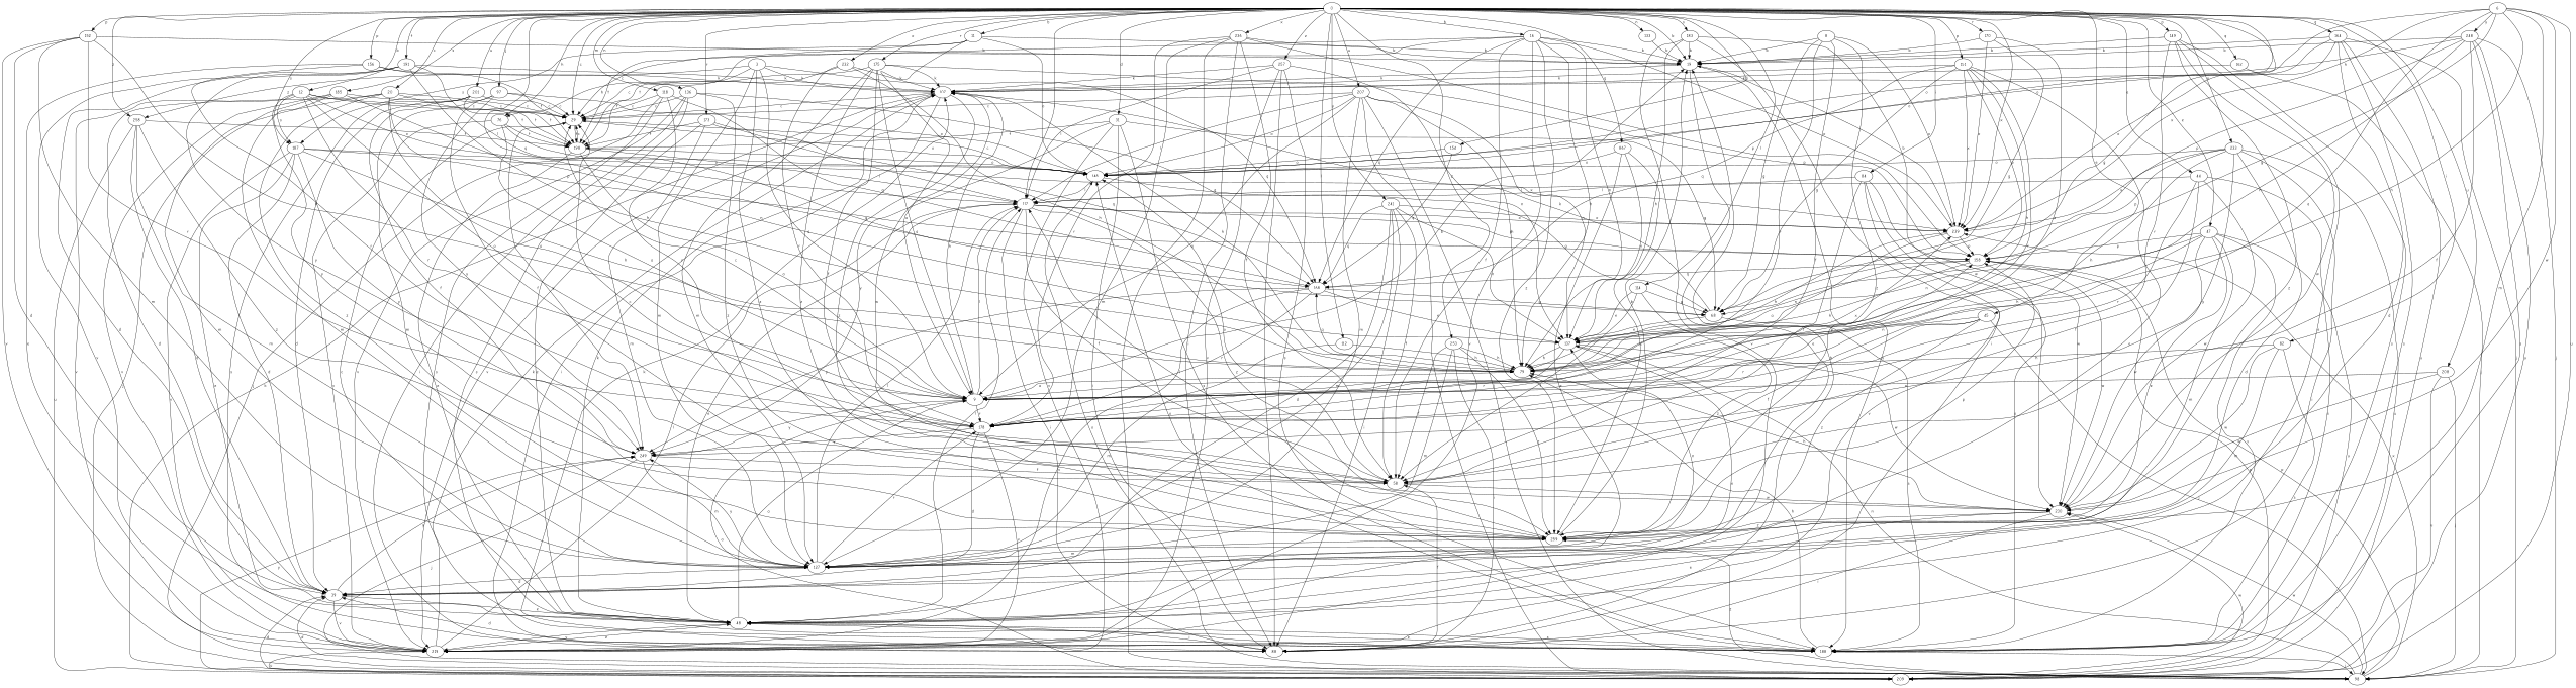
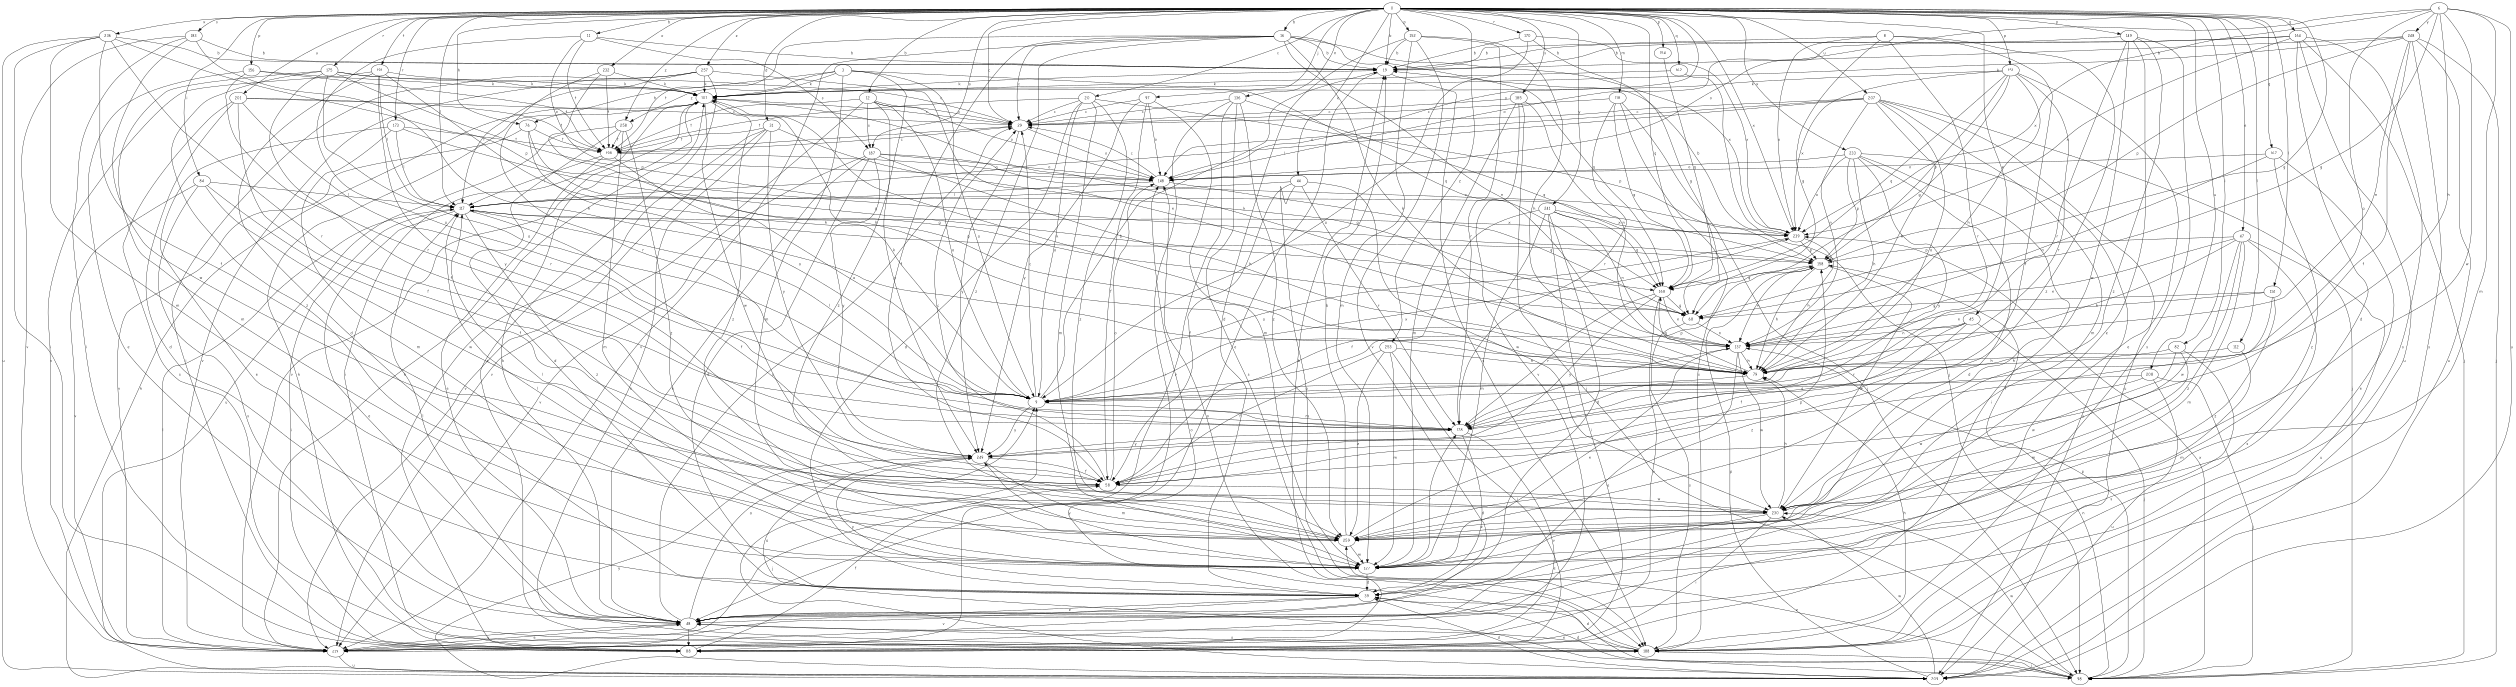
  strict digraph {
    fontname="Comic Neue"
    node [fontname="Comic Neue"]
    edge [fontname="Comic Neue"]
    0
    11
    12
    16
    19
    20
    29
    31
    44
    45
    47
    68
    76
    82
    84
    97
    112
    114
    117
    118
-   133
    136
    148
    149
    151
    152
    154
    156
    162
    164
-   167 [label=867]
+   167
    168
    170
    173
    175
    183
    185
    187
    191
    201
    207
    208
    232
    233
    236
    239
    241
    253
    257
    258
    9
    198
    249
    219
    259
    79
    58
    137
    107
    188
    48
    127
    158
    39
    88
    230
    178
    98
    209
    3
    6
    248
    8
    0 -> 11 [label=b]
    0 -> 12 [label=b]
    0 -> 16 [label=b]
    0 -> 19 [label=b]
    0 -> 20 [label=c]
    0 -> 29 [label=c]
    0 -> 31 [label=d]
    0 -> 44 [label=e]
    0 -> 45 [label=e]
    0 -> 47 [label=e]
    0 -> 68 [label=g]
    0 -> 76 [label=h]
    0 -> 82 [label=i]
    0 -> 84 [label=i]
    0 -> 97 [label=j]
    0 -> 112 [label=l]
    0 -> 114 [label=l]
    0 -> 117 [label=l]
    0 -> 118 [label=m]
-   0 -> 133 [label=n]
    0 -> 136 [label=n]
    0 -> 148 [label=o]
    0 -> 149 [label=p]
    0 -> 151 [label=p]
    0 -> 152 [label=p]
    0 -> 154 [label=p]
    0 -> 156 [label=p]
    0 -> 162 [label=q]
    0 -> 164 [label=q]
    0 -> 167 [label=q]
    0 -> 168 [label=q]
    0 -> 170 [label=r]
    0 -> 173 [label=r]
    0 -> 175 [label=r]
    0 -> 183 [label=s]
    0 -> 185 [label=s]
    0 -> 187 [label=s]
    0 -> 191 [label=t]
    0 -> 201 [label=u]
    0 -> 207 [label=u]
    0 -> 208 [label=u]
    0 -> 232 [label=x]
    0 -> 233 [label=x]
    0 -> 236 [label=x]
    0 -> 239 [label=x]
    0 -> 241 [label=y]
    0 -> 253 [label=z]
    0 -> 257 [label=z]
    0 -> 258 [label=z]
    11 -> 19 [label=b]
    11 -> 148 [label=o]
    11 -> 187 [label=s]
    11 -> 9 [label=a]
    11 -> 198 [label=t]
    12 -> 29 [label=c]
    12 -> 148 [label=o]
    12 -> 187 [label=s]
    12 -> 9 [label=a]
    12 -> 198 [label=t]
    12 -> 249 [label=y]
    12 -> 219 [label=v]
    16 -> 19 [label=b]
    16 -> 29 [label=c]
    16 -> 168 [label=q]
    16 -> 239 [label=x]
    16 -> 198 [label=t]
    16 -> 219 [label=v]
    16 -> 259 [label=z]
    16 -> 79 [label=h]
    16 -> 58 [label=f]
    16 -> 137 [label=n]
    19 -> 107 [label=k]
    19 -> 188 [label=s]
    19 -> 48 [label=e]
    20 -> 29 [label=c]
    20 -> 9 [label=a]
    20 -> 198 [label=t]
    20 -> 259 [label=z]
    20 -> 127 [label=m]
    20 -> 158 [label=p]
    20 -> 39 [label=d]
    29 -> 148 [label=o]
    29 -> 198 [label=t]
    29 -> 249 [label=y]
    31 -> 68 [label=g]
    31 -> 198 [label=t]
    31 -> 249 [label=y]
    31 -> 219 [label=v]
    31 -> 188 [label=s]
    31 -> 88 [label=i]
    44 -> 117 [label=l]
    44 -> 58 [label=f]
    44 -> 188 [label=s]
    44 -> 230 [label=w]
    44 -> 178 [label=r]
    45 -> 259 [label=z]
    45 -> 58 [label=f]
    45 -> 137 [label=n]
    45 -> 178 [label=r]
    45 -> 98 [label=j]
    47 -> 259 [label=z]
    47 -> 79 [label=h]
    47 -> 137 [label=n]
    47 -> 188 [label=s]
    47 -> 127 [label=m]
    47 -> 158 [label=p]
    47 -> 230 [label=w]
    47 -> 209 [label=u]
    68 -> 137 [label=n]
    68 -> 107 [label=k]
    68 -> 188 [label=s]
    76 -> 68 [label=g]
    76 -> 9 [label=a]
    76 -> 198 [label=t]
    76 -> 219 [label=v]
    82 -> 79 [label=h]
    82 -> 188 [label=s]
    82 -> 127 [label=m]
    82 -> 230 [label=w]
    84 -> 117 [label=l]
    84 -> 219 [label=v]
    84 -> 58 [label=f]
    84 -> 188 [label=s]
    84 -> 230 [label=w]
    97 -> 29 [label=c]
    97 -> 148 [label=o]
    97 -> 249 [label=y]
    97 -> 58 [label=f]
    97 -> 127 [label=m]
    112 -> 79 [label=h]
    112 -> 127 [label=m]
    114 -> 68 [label=g]
    114 -> 259 [label=z]
    114 -> 58 [label=f]
    114 -> 137 [label=n]
    117 -> 239 [label=x]
    117 -> 259 [label=z]
    117 -> 58 [label=f]
    117 -> 48 [label=e]
    117 -> 158 [label=p]
    117 -> 88 [label=i]
    118 -> 29 [label=c]
    118 -> 168 [label=q]
    118 -> 188 [label=s]
    118 -> 178 [label=r]
    118 -> 98 [label=j]
-   133 -> 19 [label=b]
    136 -> 29 [label=c]
    136 -> 168 [label=q]
    136 -> 219 [label=v]
    136 -> 259 [label=z]
    136 -> 188 [label=s]
    136 -> 88 [label=i]
    148 -> 29 [label=c]
    148 -> 68 [label=g]
    148 -> 117 [label=l]
    149 -> 19 [label=b]
    149 -> 259 [label=z]
    149 -> 188 [label=s]
    149 -> 48 [label=e]
    149 -> 230 [label=w]
    149 -> 178 [label=r]
    151 -> 68 [label=g]
    151 -> 168 [label=q]
    151 -> 239 [label=x]
    151 -> 79 [label=h]
    151 -> 107 [label=k]
    151 -> 48 [label=e]
    151 -> 158 [label=p]
    151 -> 178 [label=r]
    152 -> 19 [label=b]
    152 -> 219 [label=v]
    152 -> 79 [label=h]
    152 -> 127 [label=m]
    152 -> 39 [label=d]
    152 -> 178 [label=r]
-   154 -> 148 [label=o]
    154 -> 168 [label=q]
    156 -> 198 [label=t]
    156 -> 107 [label=k]
    156 -> 48 [label=e]
    156 -> 178 [label=r]
    162 -> 107 [label=k]
    162 -> 98 [label=j]
    164 -> 19 [label=b]
    164 -> 148 [label=o]
    164 -> 239 [label=x]
    164 -> 188 [label=s]
    164 -> 39 [label=d]
    164 -> 98 [label=j]
    164 -> 209 [label=u]
    167 -> 148 [label=o]
    167 -> 259 [label=z]
    167 -> 137 [label=n]
    167 -> 48 [label=e]
    168 -> 68 [label=g]
    168 -> 249 [label=y]
    168 -> 219 [label=v]
    168 -> 137 [label=n]
    168 -> 178 [label=r]
    170 -> 19 [label=b]
    170 -> 68 [label=g]
    170 -> 239 [label=x]
    170 -> 9 [label=a]
    173 -> 117 [label=l]
    173 -> 168 [label=q]
    173 -> 198 [label=t]
    173 -> 48 [label=e]
    173 -> 127 [label=m]
    175 -> 29 [label=c]
    175 -> 9 [label=a]
    175 -> 259 [label=z]
    175 -> 58 [label=f]
    175 -> 107 [label=k]
    175 -> 127 [label=m]
    175 -> 158 [label=p]
    183 -> 19 [label=b]
    183 -> 219 [label=v]
    183 -> 79 [label=h]
    183 -> 88 [label=i]
    183 -> 230 [label=w]
    185 -> 29 [label=c]
    185 -> 219 [label=v]
    185 -> 137 [label=n]
    185 -> 127 [label=m]
    185 -> 98 [label=j]
    187 -> 148 [label=o]
    187 -> 239 [label=x]
    187 -> 249 [label=y]
    187 -> 219 [label=v]
    187 -> 79 [label=h]
    187 -> 48 [label=e]
    187 -> 39 [label=d]
    191 -> 117 [label=l]
    191 -> 249 [label=y]
    191 -> 219 [label=v]
    191 -> 79 [label=h]
    191 -> 107 [label=k]
    191 -> 39 [label=d]
    201 -> 29 [label=c]
    201 -> 198 [label=t]
    201 -> 58 [label=f]
    201 -> 188 [label=s]
    201 -> 39 [label=d]
-   12 -> 178 [label=r]
+   201 -> 178 [label=r]
    207 -> 29 [label=c]
    207 -> 117 [label=l]
    207 -> 148 [label=o]
    207 -> 9 [label=a]
    207 -> 79 [label=h]
    207 -> 137 [label=n]
    207 -> 127 [label=m]
    207 -> 98 [label=j]
    207 -> 209 [label=u]
    208 -> 9 [label=a]
    208 -> 230 [label=w]
    208 -> 98 [label=j]
    208 -> 209 [label=u]
    232 -> 198 [label=t]
    232 -> 79 [label=h]
    232 -> 107 [label=k]
    232 -> 178 [label=r]
    233 -> 148 [label=o]
    233 -> 239 [label=x]
    233 -> 249 [label=y]
    233 -> 79 [label=h]
    233 -> 158 [label=p]
    233 -> 39 [label=d]
    233 -> 88 [label=i]
    233 -> 209 [label=u]
    236 -> 19 [label=b]
    236 -> 58 [label=f]
    236 -> 127 [label=m]
    236 -> 158 [label=p]
    236 -> 88 [label=i]
    236 -> 178 [label=r]
    236 -> 209 [label=u]
    239 -> 19 [label=b]
    239 -> 9 [label=a]
    239 -> 79 [label=h]
    239 -> 158 [label=p]
    241 -> 168 [label=q]
    241 -> 239 [label=x]
    241 -> 58 [label=f]
    241 -> 137 [label=n]
    241 -> 127 [label=m]
    241 -> 39 [label=d]
    241 -> 88 [label=i]
    253 -> 259 [label=z]
    253 -> 79 [label=h]
    253 -> 58 [label=f]
    253 -> 127 [label=m]
    253 -> 88 [label=i]
    257 -> 117 [label=l]
    257 -> 219 [label=v]
    257 -> 137 [label=n]
    257 -> 107 [label=k]
    257 -> 188 [label=s]
    257 -> 88 [label=i]
    258 -> 198 [label=t]
    258 -> 259 [label=z]
    258 -> 127 [label=m]
    258 -> 39 [label=d]
    258 -> 209 [label=u]
    9 -> 19 [label=b]
    9 -> 29 [label=c]
    9 -> 117 [label=l]
    9 -> 239 [label=x]
    9 -> 249 [label=y]
    9 -> 107 [label=k]
    9 -> 158 [label=p]
    9 -> 178 [label=r]
    198 -> 29 [label=c]
    198 -> 117 [label=l]
    198 -> 148 [label=o]
    198 -> 9 [label=a]
    198 -> 48 [label=e]
    249 -> 58 [label=f]
    249 -> 127 [label=m]
    249 -> 98 [label=j]
    219 -> 117 [label=l]
    219 -> 107 [label=k]
    219 -> 48 [label=e]
    219 -> 209 [label=u]
    259 -> 19 [label=b]
    259 -> 117 [label=l]
    259 -> 127 [label=m]
    259 -> 158 [label=p]
    79 -> 168 [label=q]
    79 -> 9 [label=a]
    79 -> 107 [label=k]
    58 -> 29 [label=c]
    58 -> 148 [label=o]
    58 -> 230 [label=w]
    137 -> 79 [label=h]
    137 -> 48 [label=e]
    137 -> 230 [label=w]
    137 -> 178 [label=r]
    107 -> 29 [label=c]
    107 -> 219 [label=v]
    107 -> 259 [label=z]
    107 -> 88 [label=i]
    107 -> 230 [label=w]
    188 -> 148 [label=o]
    188 -> 79 [label=h]
    188 -> 48 [label=e]
    188 -> 39 [label=d]
    188 -> 98 [label=j]
    48 -> 29 [label=c]
    48 -> 117 [label=l]
    48 -> 9 [label=a]
    48 -> 219 [label=v]
    48 -> 107 [label=k]
    48 -> 188 [label=s]
    48 -> 88 [label=i]
    127 -> 117 [label=l]
    127 -> 249 [label=y]
    127 -> 137 [label=n]
    127 -> 39 [label=d]
    127 -> 178 [label=r]
    158 -> 168 [label=q]
    158 -> 79 [label=h]
    158 -> 137 [label=n]
    158 -> 230 [label=w]
    39 -> 249 [label=y]
    39 -> 219 [label=v]
    39 -> 48 [label=e]
    88 -> 19 [label=b]
    88 -> 58 [label=f]
    88 -> 107 [label=k]
    230 -> 259 [label=z]
    230 -> 79 [label=h]
    230 -> 48 [label=e]
    230 -> 88 [label=i]
    178 -> 249 [label=y]
    178 -> 219 [label=v]
    178 -> 39 [label=d]
    98 -> 148 [label=o]
    98 -> 239 [label=x]
    98 -> 259 [label=z]
    98 -> 137 [label=n]
    98 -> 158 [label=p]
    98 -> 39 [label=d]
    98 -> 230 [label=w]
    209 -> 9 [label=a]
    209 -> 249 [label=y]
    209 -> 107 [label=k]
    209 -> 158 [label=p]
    209 -> 39 [label=d]
    209 -> 230 [label=w]
    3 -> 76 [label=h]
    3 -> 168 [label=q]
    3 -> 258 [label=z]
    3 -> 9 [label=a]
    3 -> 259 [label=z]
    3 -> 107 [label=k]
    3 -> 127 [label=m]
    6 -> 68 [label=g]
    6 -> 148 [label=o]
    6 -> 239 [label=x]
    6 -> 9 [label=a]
    6 -> 79 [label=h]
    6 -> 127 [label=m]
    6 -> 230 [label=w]
    6 -> 209 [label=u]
    6 -> 248 [label=y]
    248 -> 19 [label=b]
    248 -> 58 [label=f]
    248 -> 137 [label=n]
    248 -> 107 [label=k]
    248 -> 188 [label=s]
    248 -> 158 [label=p]
    248 -> 98 [label=j]
    248 -> 209 [label=u]
    8 -> 19 [label=b]
    8 -> 68 [label=g]
    8 -> 239 [label=x]
    8 -> 259 [label=z]
    8 -> 58 [label=f]
    8 -> 178 [label=r]
  }
